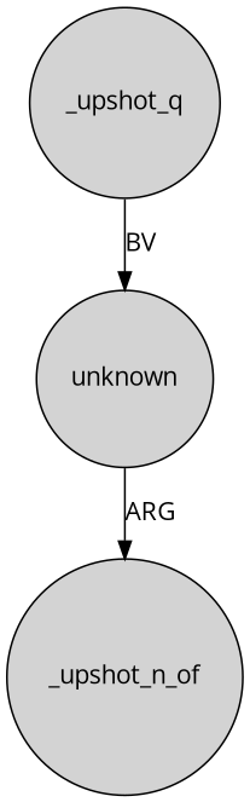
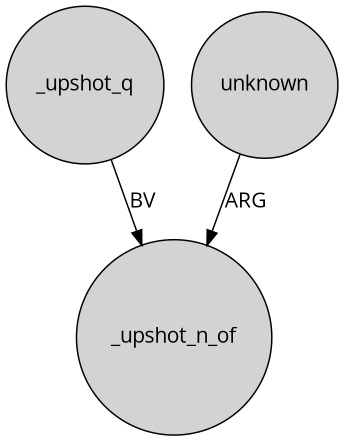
  digraph {
    fontname="Open Sans"
    node [fontname="Open Sans" shape=circle style=filled]
    edge [fontname="Open Sans"]
    n1 [label=_upshot_q]
    _upshot_n_of
    unknown
-   n1 -> unknown [label=BV]
+   n1 -> _upshot_n_of [label=BV]
    unknown -> _upshot_n_of [label=ARG]
  }
